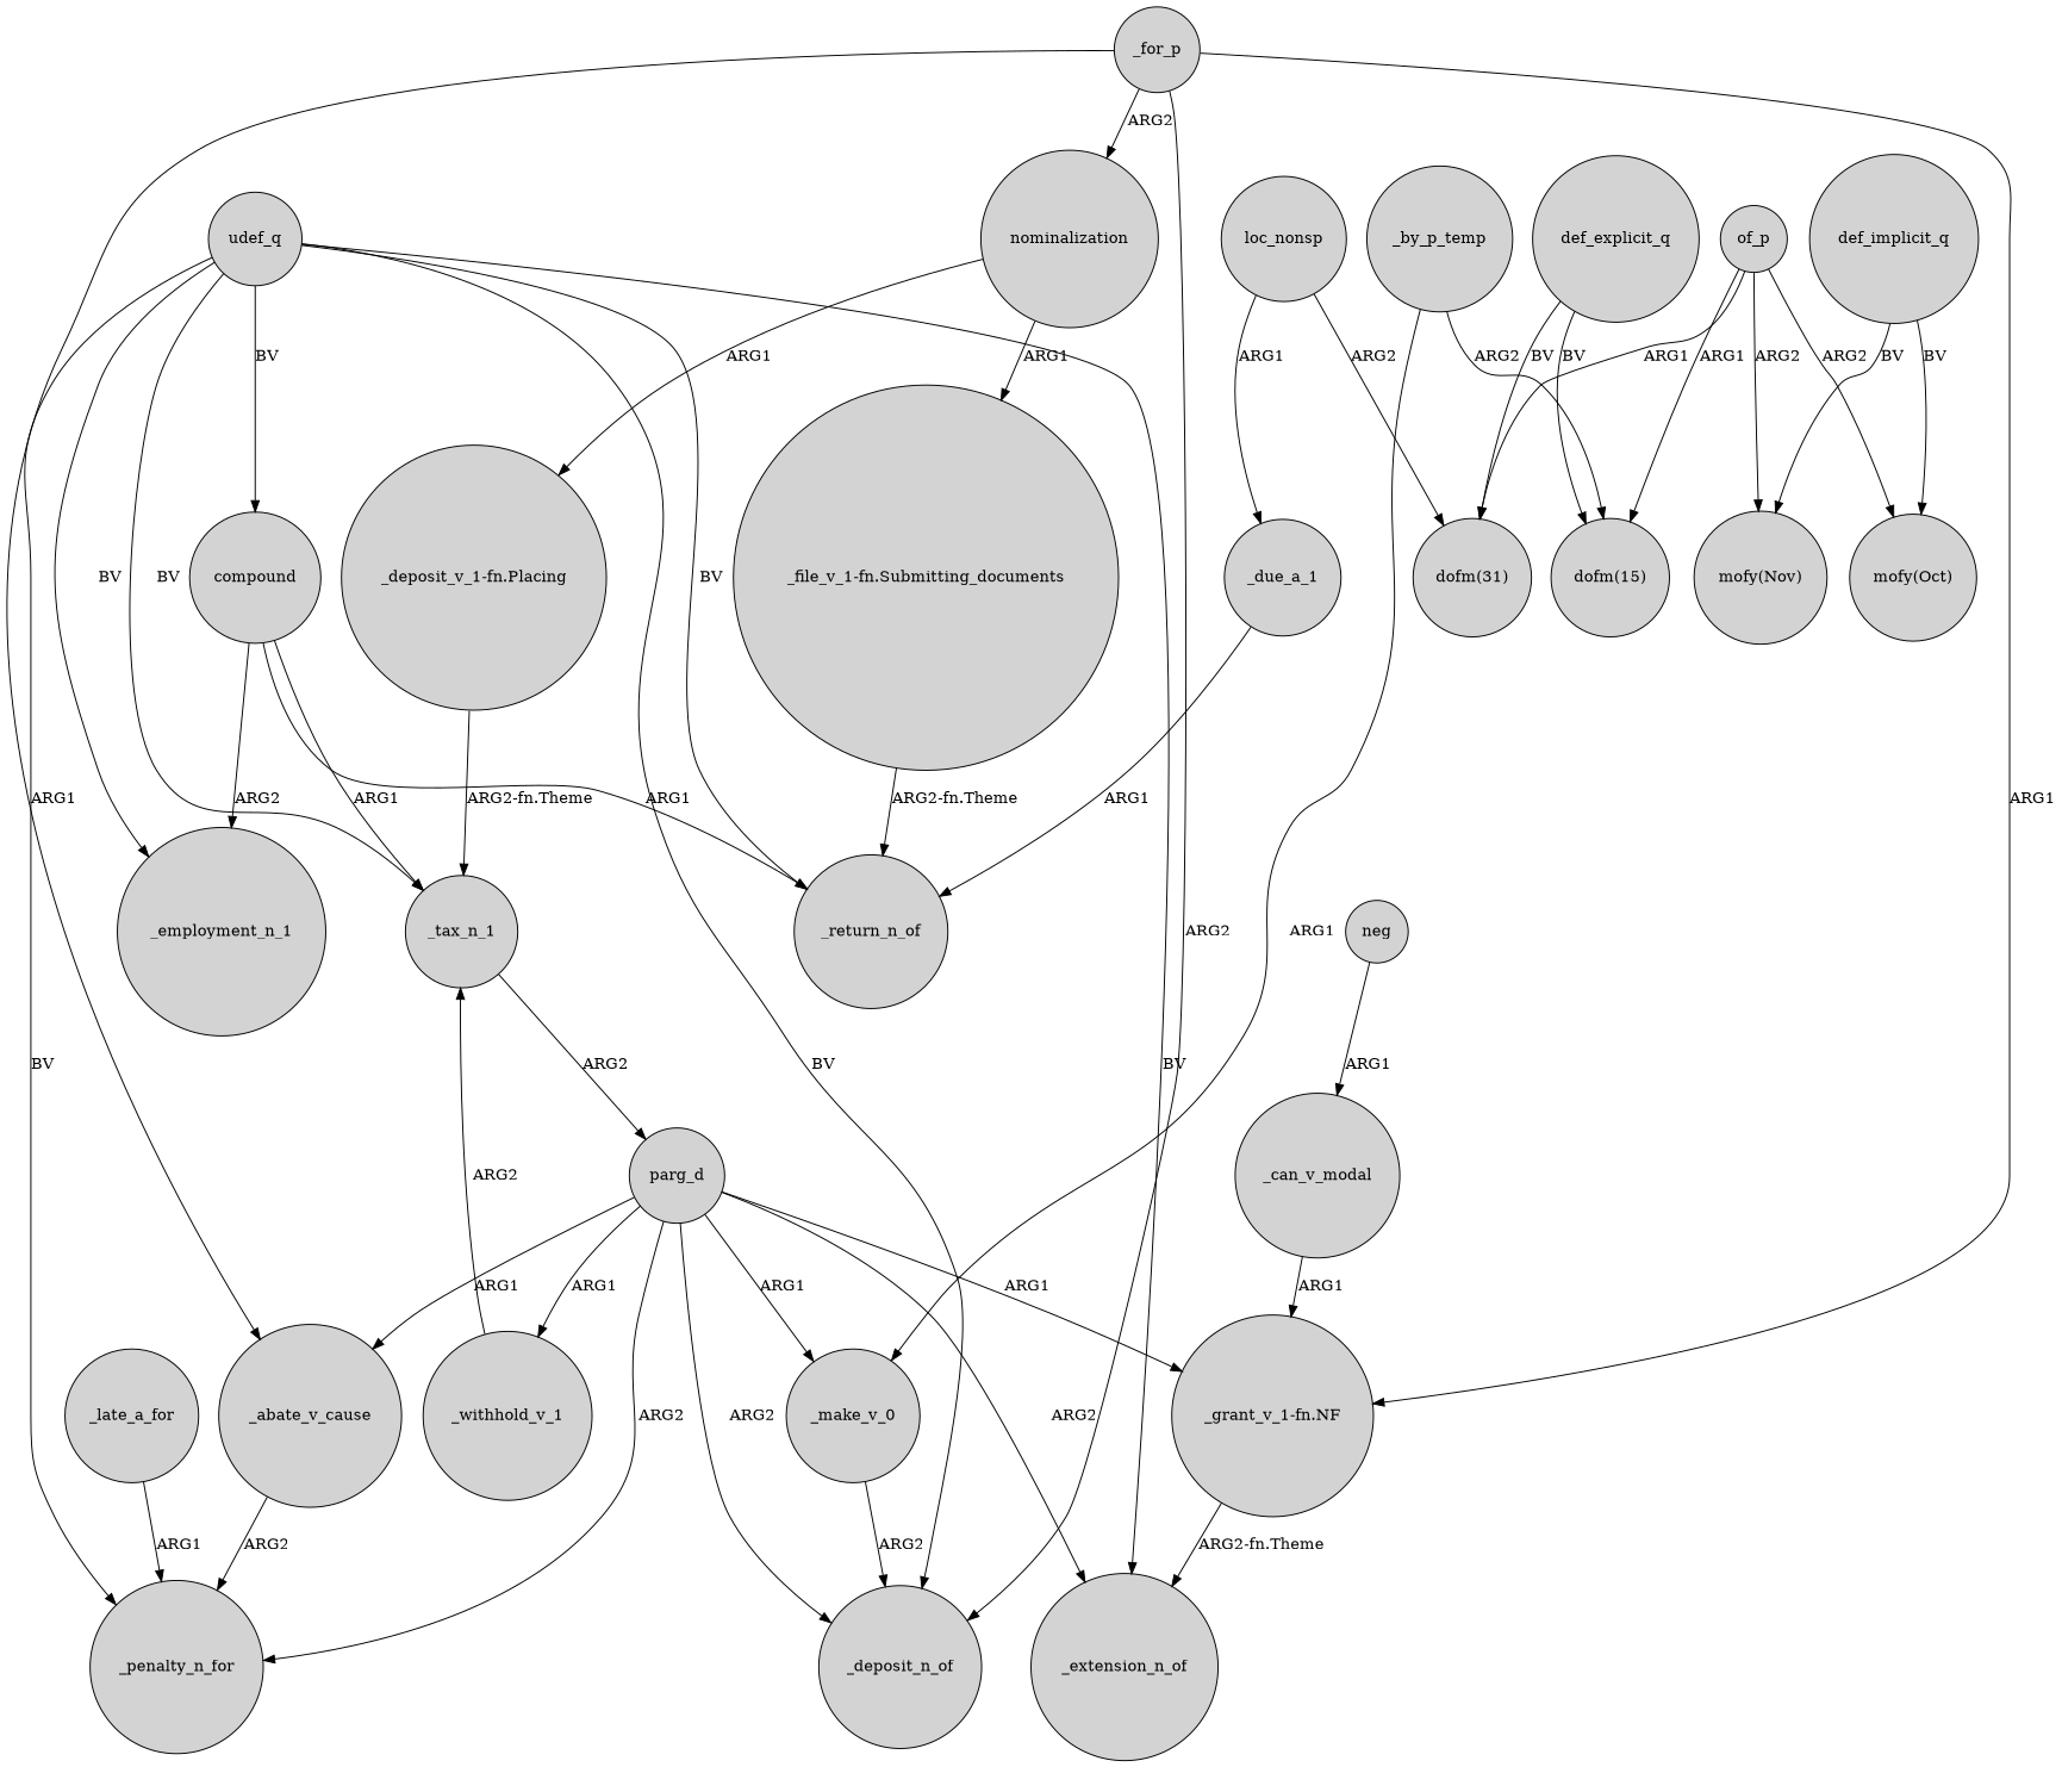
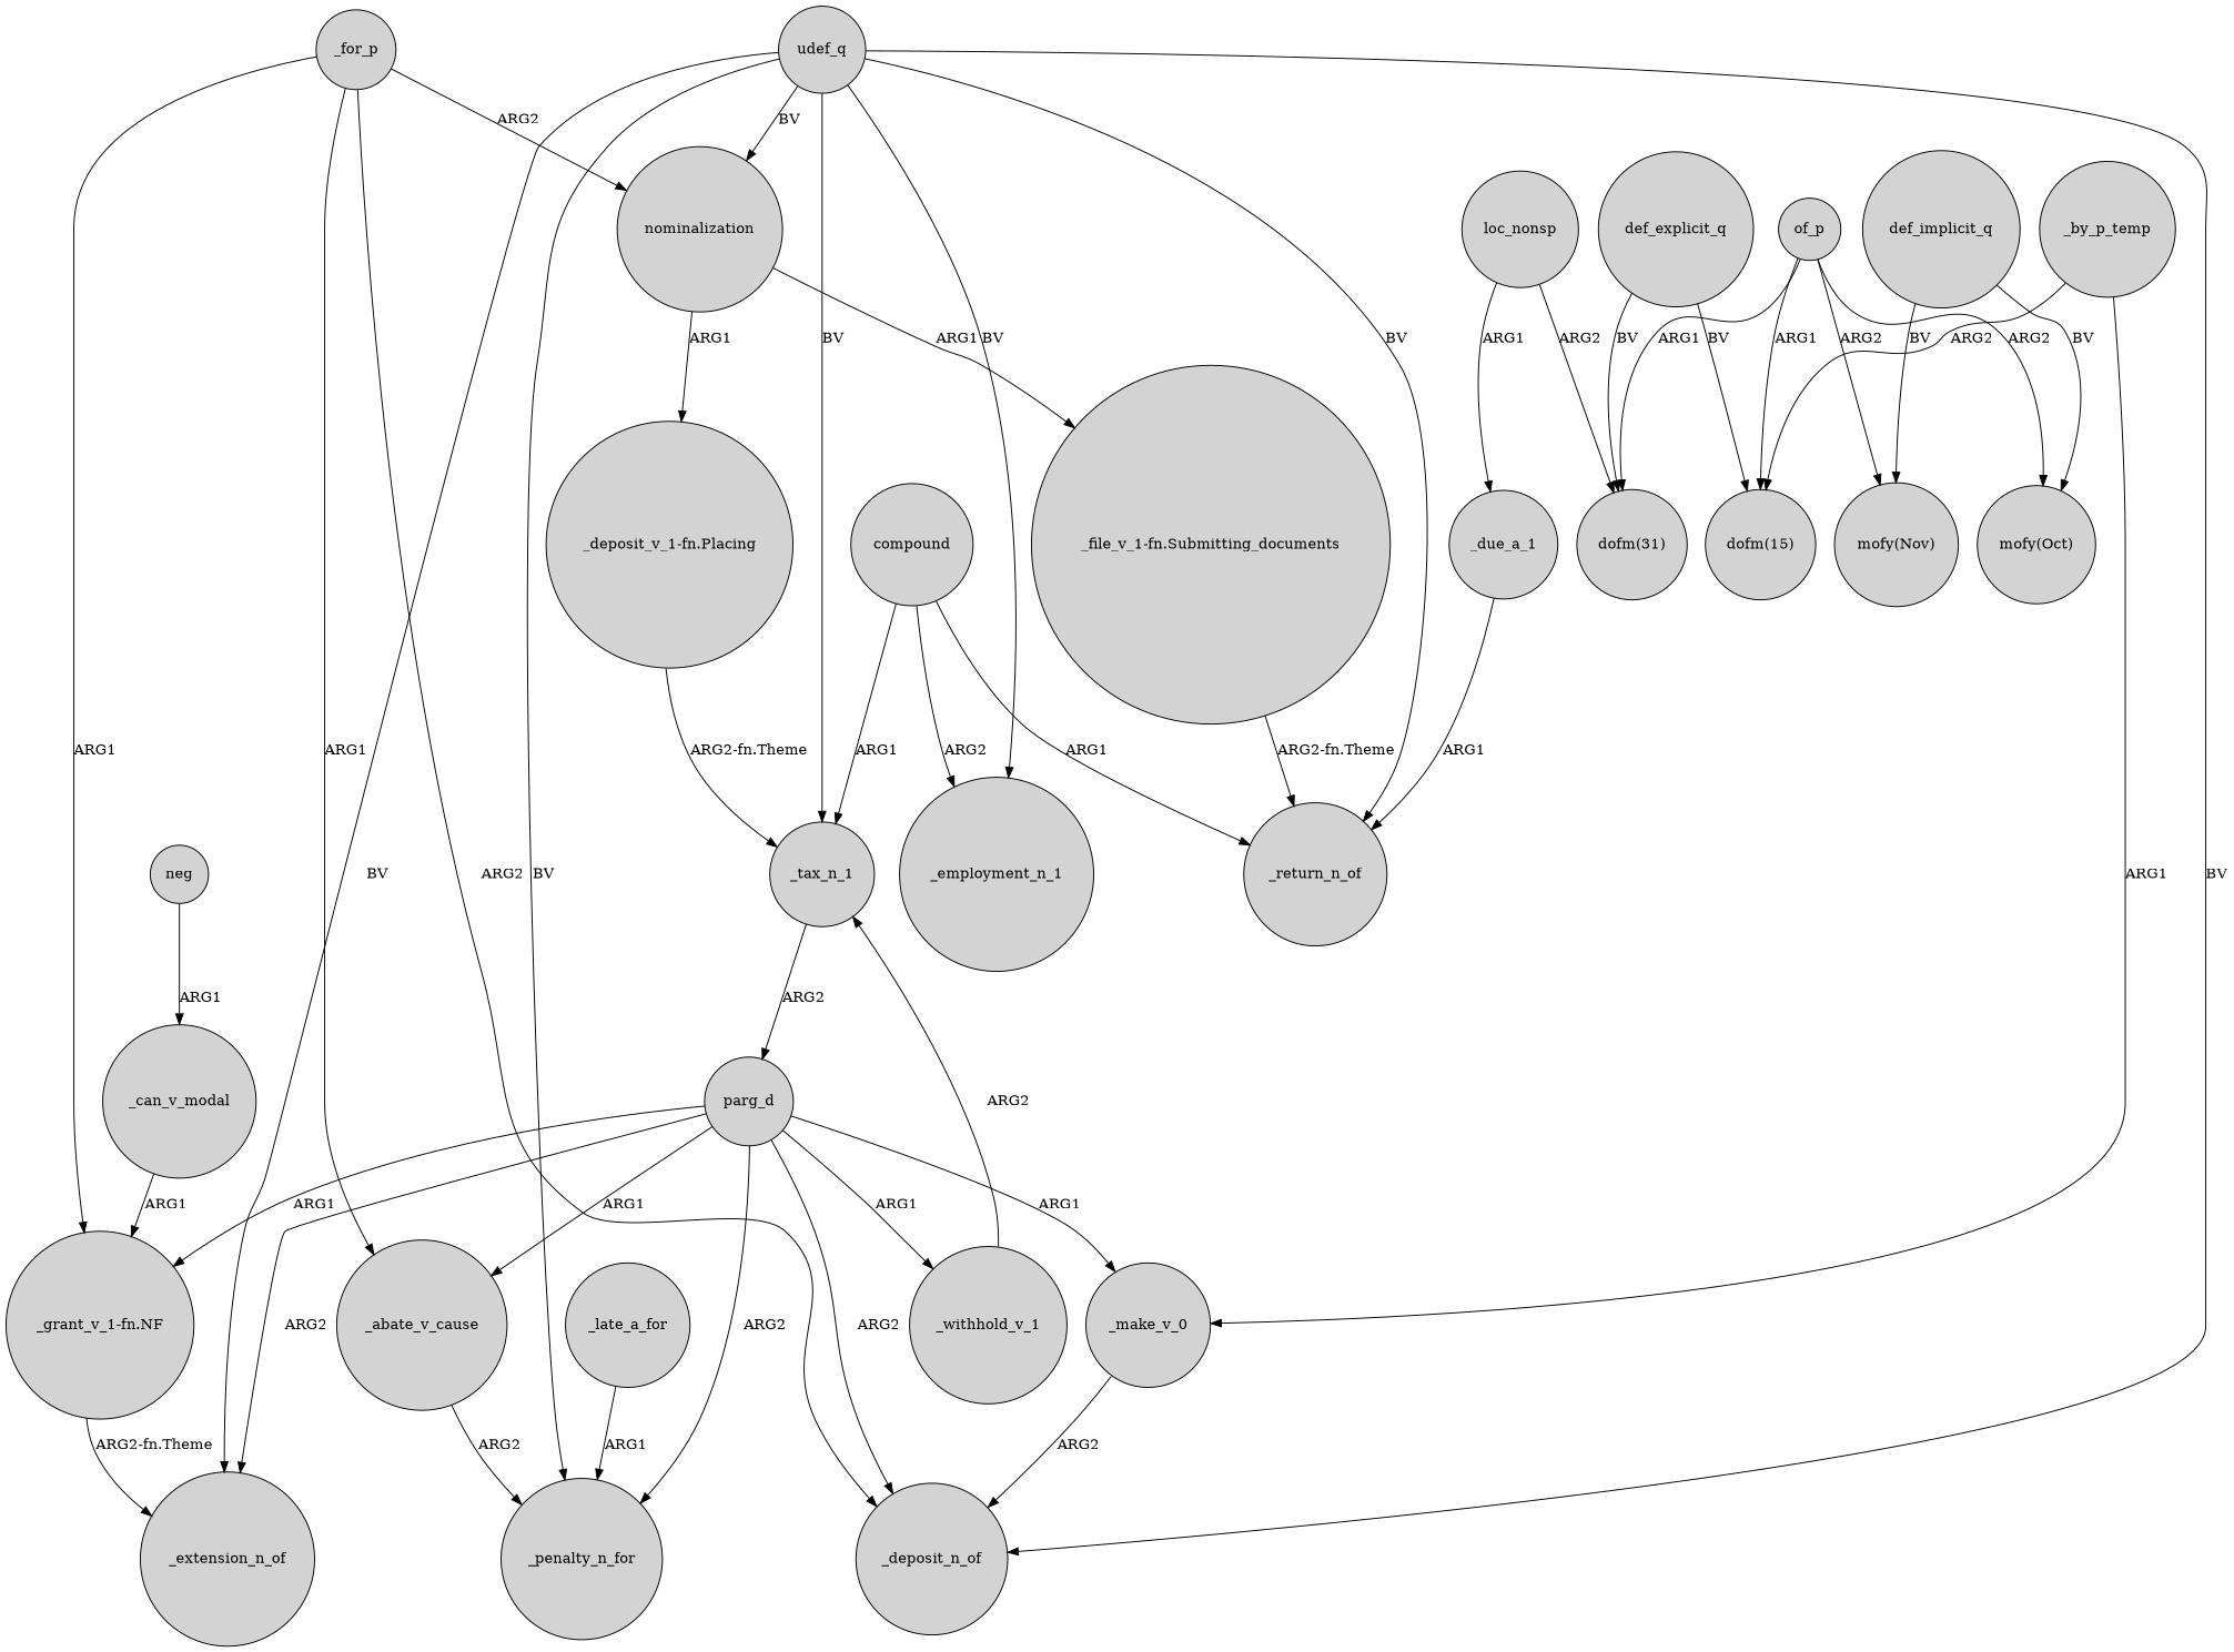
  digraph {
    node [shape=circle style=filled]
    _can_v_modal
    "_grant_v_1-fn.NF"
    _extension_n_of
    def_explicit_q
    "dofm(15)"
    "dofm(31)"
    def_implicit_q
    "mofy(Oct)"
    "mofy(Nov)"
    udef_q
    _employment_n_1
    nominalization
    _penalty_n_for
    _tax_n_1
    _return_n_of
    _deposit_n_of
    "_file_v_1-fn.Submitting_documents"
    "_deposit_v_1-fn.Placing"
    parg_d
    _late_a_for
    _for_p
    _abate_v_cause
    n23 [label=_make_v_0]
    _withhold_v_1
    of_p
    loc_nonsp
    _due_a_1
    compound
    _by_p_temp
    neg
    _can_v_modal -> "_grant_v_1-fn.NF" [label=ARG1]
    "_grant_v_1-fn.NF" -> _extension_n_of [label="ARG2-fn.Theme"]
    def_explicit_q -> "dofm(15)" [label=BV]
    def_explicit_q -> "dofm(31)" [label=BV]
    def_implicit_q -> "mofy(Oct)" [label=BV]
    def_implicit_q -> "mofy(Nov)" [label=BV]
    udef_q -> _extension_n_of [label=BV]
    udef_q -> _employment_n_1 [label=BV]
-   udef_q -> compound [label=BV]
+   udef_q -> nominalization [label=BV]
    udef_q -> _penalty_n_for [label=BV]
    udef_q -> _tax_n_1 [label=BV]
    udef_q -> _return_n_of [label=BV]
    udef_q -> _deposit_n_of [label=BV]
    nominalization -> "_file_v_1-fn.Submitting_documents" [label=ARG1]
    nominalization -> "_deposit_v_1-fn.Placing" [label=ARG1]
    _tax_n_1 -> parg_d [label=ARG2]
    "_file_v_1-fn.Submitting_documents" -> _return_n_of [label="ARG2-fn.Theme"]
    "_deposit_v_1-fn.Placing" -> _tax_n_1 [label="ARG2-fn.Theme"]
    parg_d -> "_grant_v_1-fn.NF" [label=ARG1]
    parg_d -> _extension_n_of [label=ARG2]
    parg_d -> _penalty_n_for [label=ARG2]
    parg_d -> _deposit_n_of [label=ARG2]
    parg_d -> _abate_v_cause [label=ARG1]
    parg_d -> n23 [label=ARG1]
    parg_d -> _withhold_v_1 [label=ARG1]
    _late_a_for -> _penalty_n_for [label=ARG1]
    _for_p -> "_grant_v_1-fn.NF" [label=ARG1]
    _for_p -> nominalization [label=ARG2]
    _for_p -> _deposit_n_of [label=ARG2]
    _for_p -> _abate_v_cause [label=ARG1]
    _abate_v_cause -> _penalty_n_for [label=ARG2]
    n23 -> _deposit_n_of [label=ARG2]
    _withhold_v_1 -> _tax_n_1 [label=ARG2]
    of_p -> "dofm(15)" [label=ARG1]
    of_p -> "dofm(31)" [label=ARG1]
    of_p -> "mofy(Oct)" [label=ARG2]
    of_p -> "mofy(Nov)" [label=ARG2]
    loc_nonsp -> "dofm(31)" [label=ARG2]
    loc_nonsp -> _due_a_1 [label=ARG1]
    _due_a_1 -> _return_n_of [label=ARG1]
    compound -> _employment_n_1 [label=ARG2]
    compound -> _tax_n_1 [label=ARG1]
    compound -> _return_n_of [label=ARG1]
    _by_p_temp -> "dofm(15)" [label=ARG2]
    _by_p_temp -> n23 [label=ARG1]
    neg -> _can_v_modal [label=ARG1]
  }
